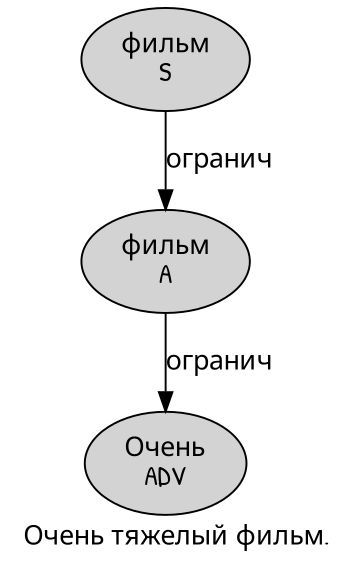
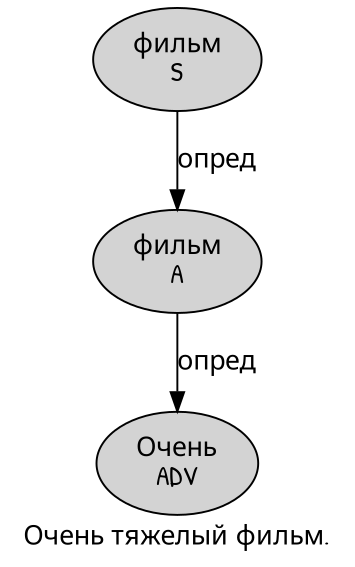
  digraph {
    fontname="Patrick Hand"
    label="Очень тяжелый фильм."
    node [fillcolor=lightgray fontname="Patrick Hand" penwidth=1 shape=ellipse style=filled]
    edge [fontname="Patrick Hand"]
    n1 [label="Очень\nADV"]
    n2 [label="фильм\nA"]
    n3 [label="фильм\nS"]
-   n2 -> n1 [label="огранич"]
-   n3 -> n2 [label="огранич"]
+   n2 -> n1 [label="опред"]
+   n3 -> n2 [label="опред"]
  }
